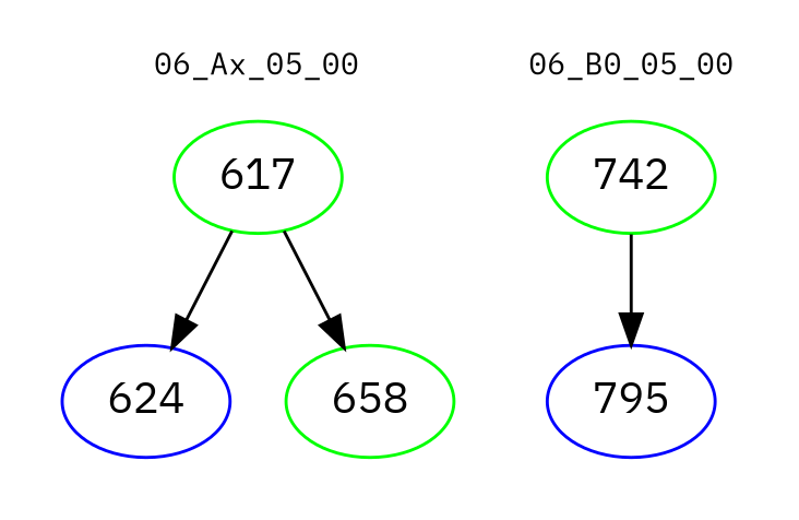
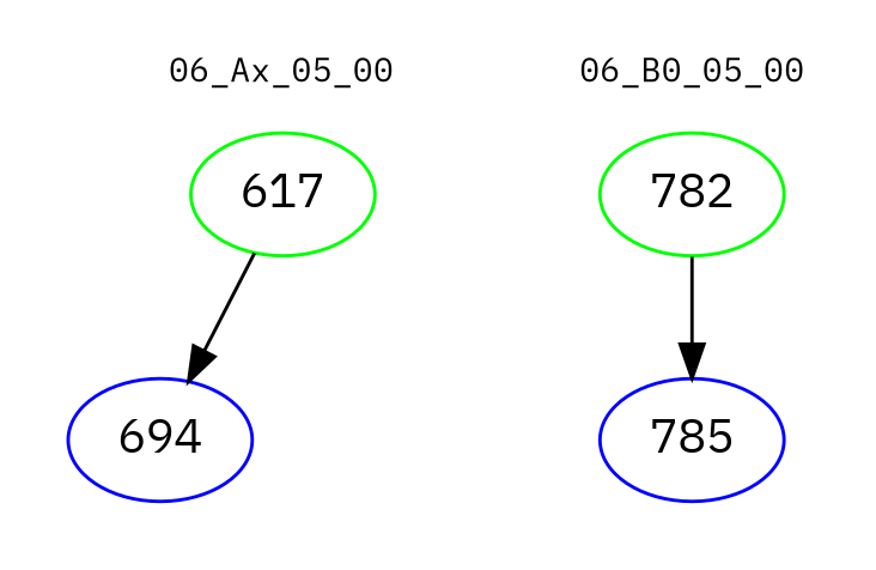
  digraph {
    fontname="IBM Plex Mono"
    node [color=green fontname="IBM Plex Mono"]
    edge [color=black fontname="IBM Plex Mono"]
    n1 [label=617]
-   n2 [color=blue label=624]
-   n3 [label=658]
-   n4 [label=742]
-   n5 [color=blue label=795]
+   n2 [color=blue label=694]
+   n4 [label=782]
+   n5 [color=blue label=785]
    subgraph cluster_1 {
      color=white
      fontsize=10
      label="06_Ax_05_00"
      n1
      n2
-     n3
    }
    subgraph cluster_2 {
      color=white
      fontsize=10
      label="06_B0_05_00"
      n4
      n5
    }
    n1 -> n2
-   n1 -> n3
    n4 -> n5
  }
